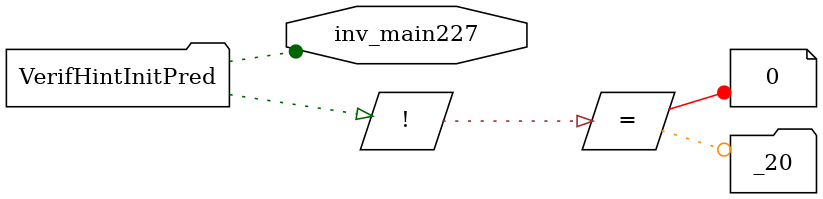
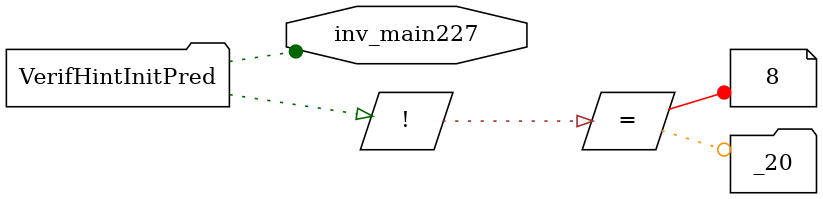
  digraph {
    rankdir=LR
    node [shape=folder]
    edge [arrowhead=dot color=darkgreen style=dotted]
    n1 [label=inv_main227 shape=octagon]
    n2 [label=VerifHintInitPred]
    n3 [label="!" shape=parallelogram]
    n4 [label="=" shape=parallelogram]
-   n5 [label=0 shape=note]
+   n5 [label=8 shape=note]
    n6 [label=_20]
    n2 -> n1
    n2 -> n3 [arrowhead=onormal]
    n3 -> n4 [arrowhead=onormal color=brown]
    n4 -> n5 [color=red style=solid]
    n4 -> n6 [arrowhead=odot color=darkorange]
  }
